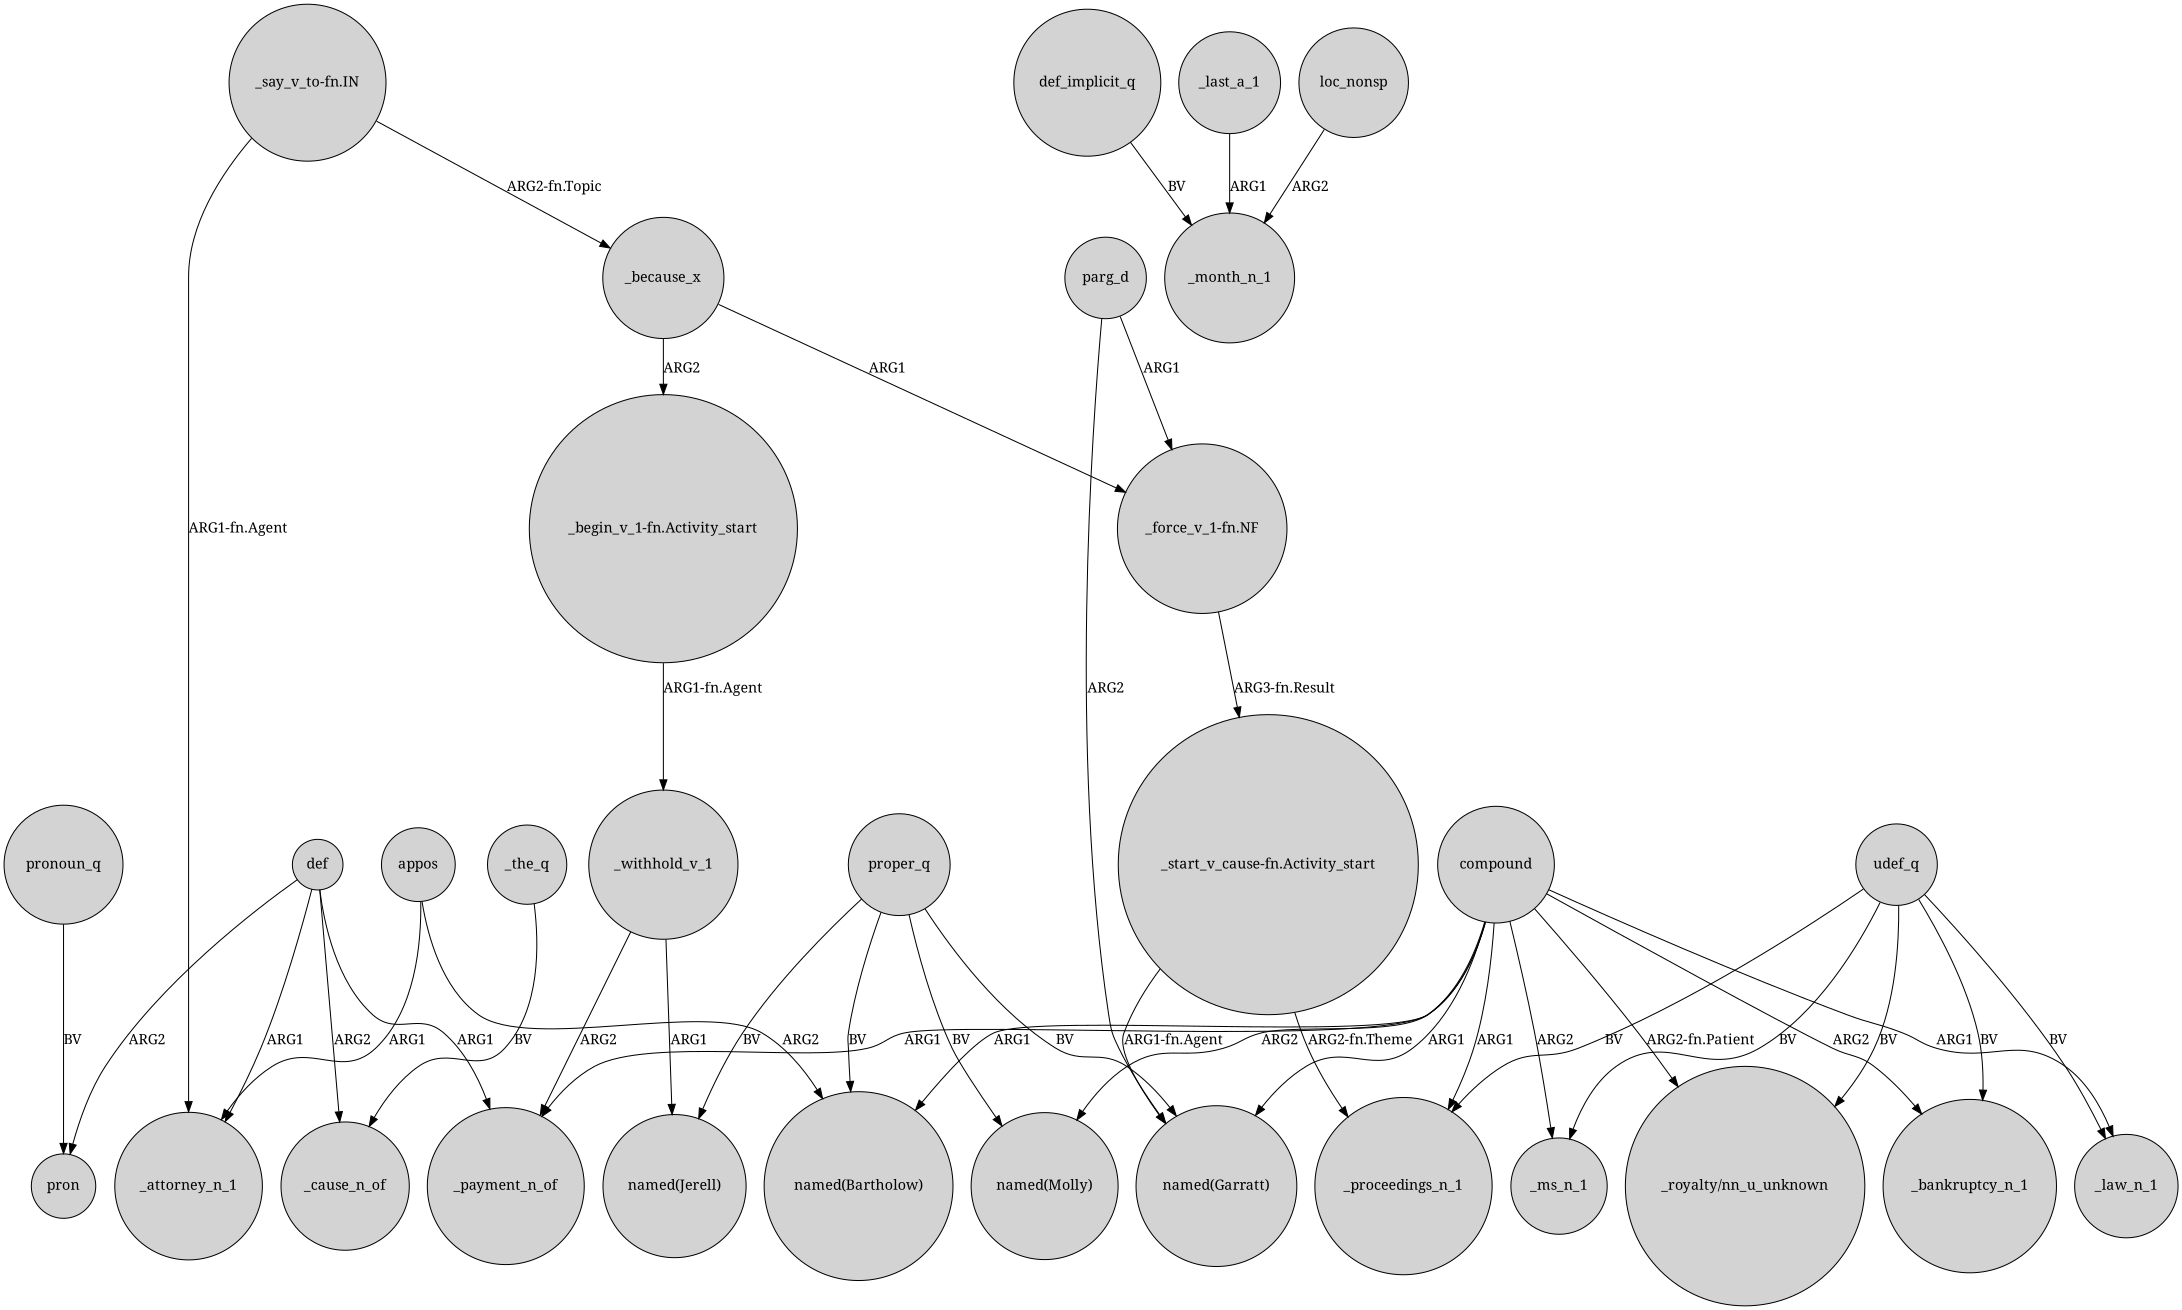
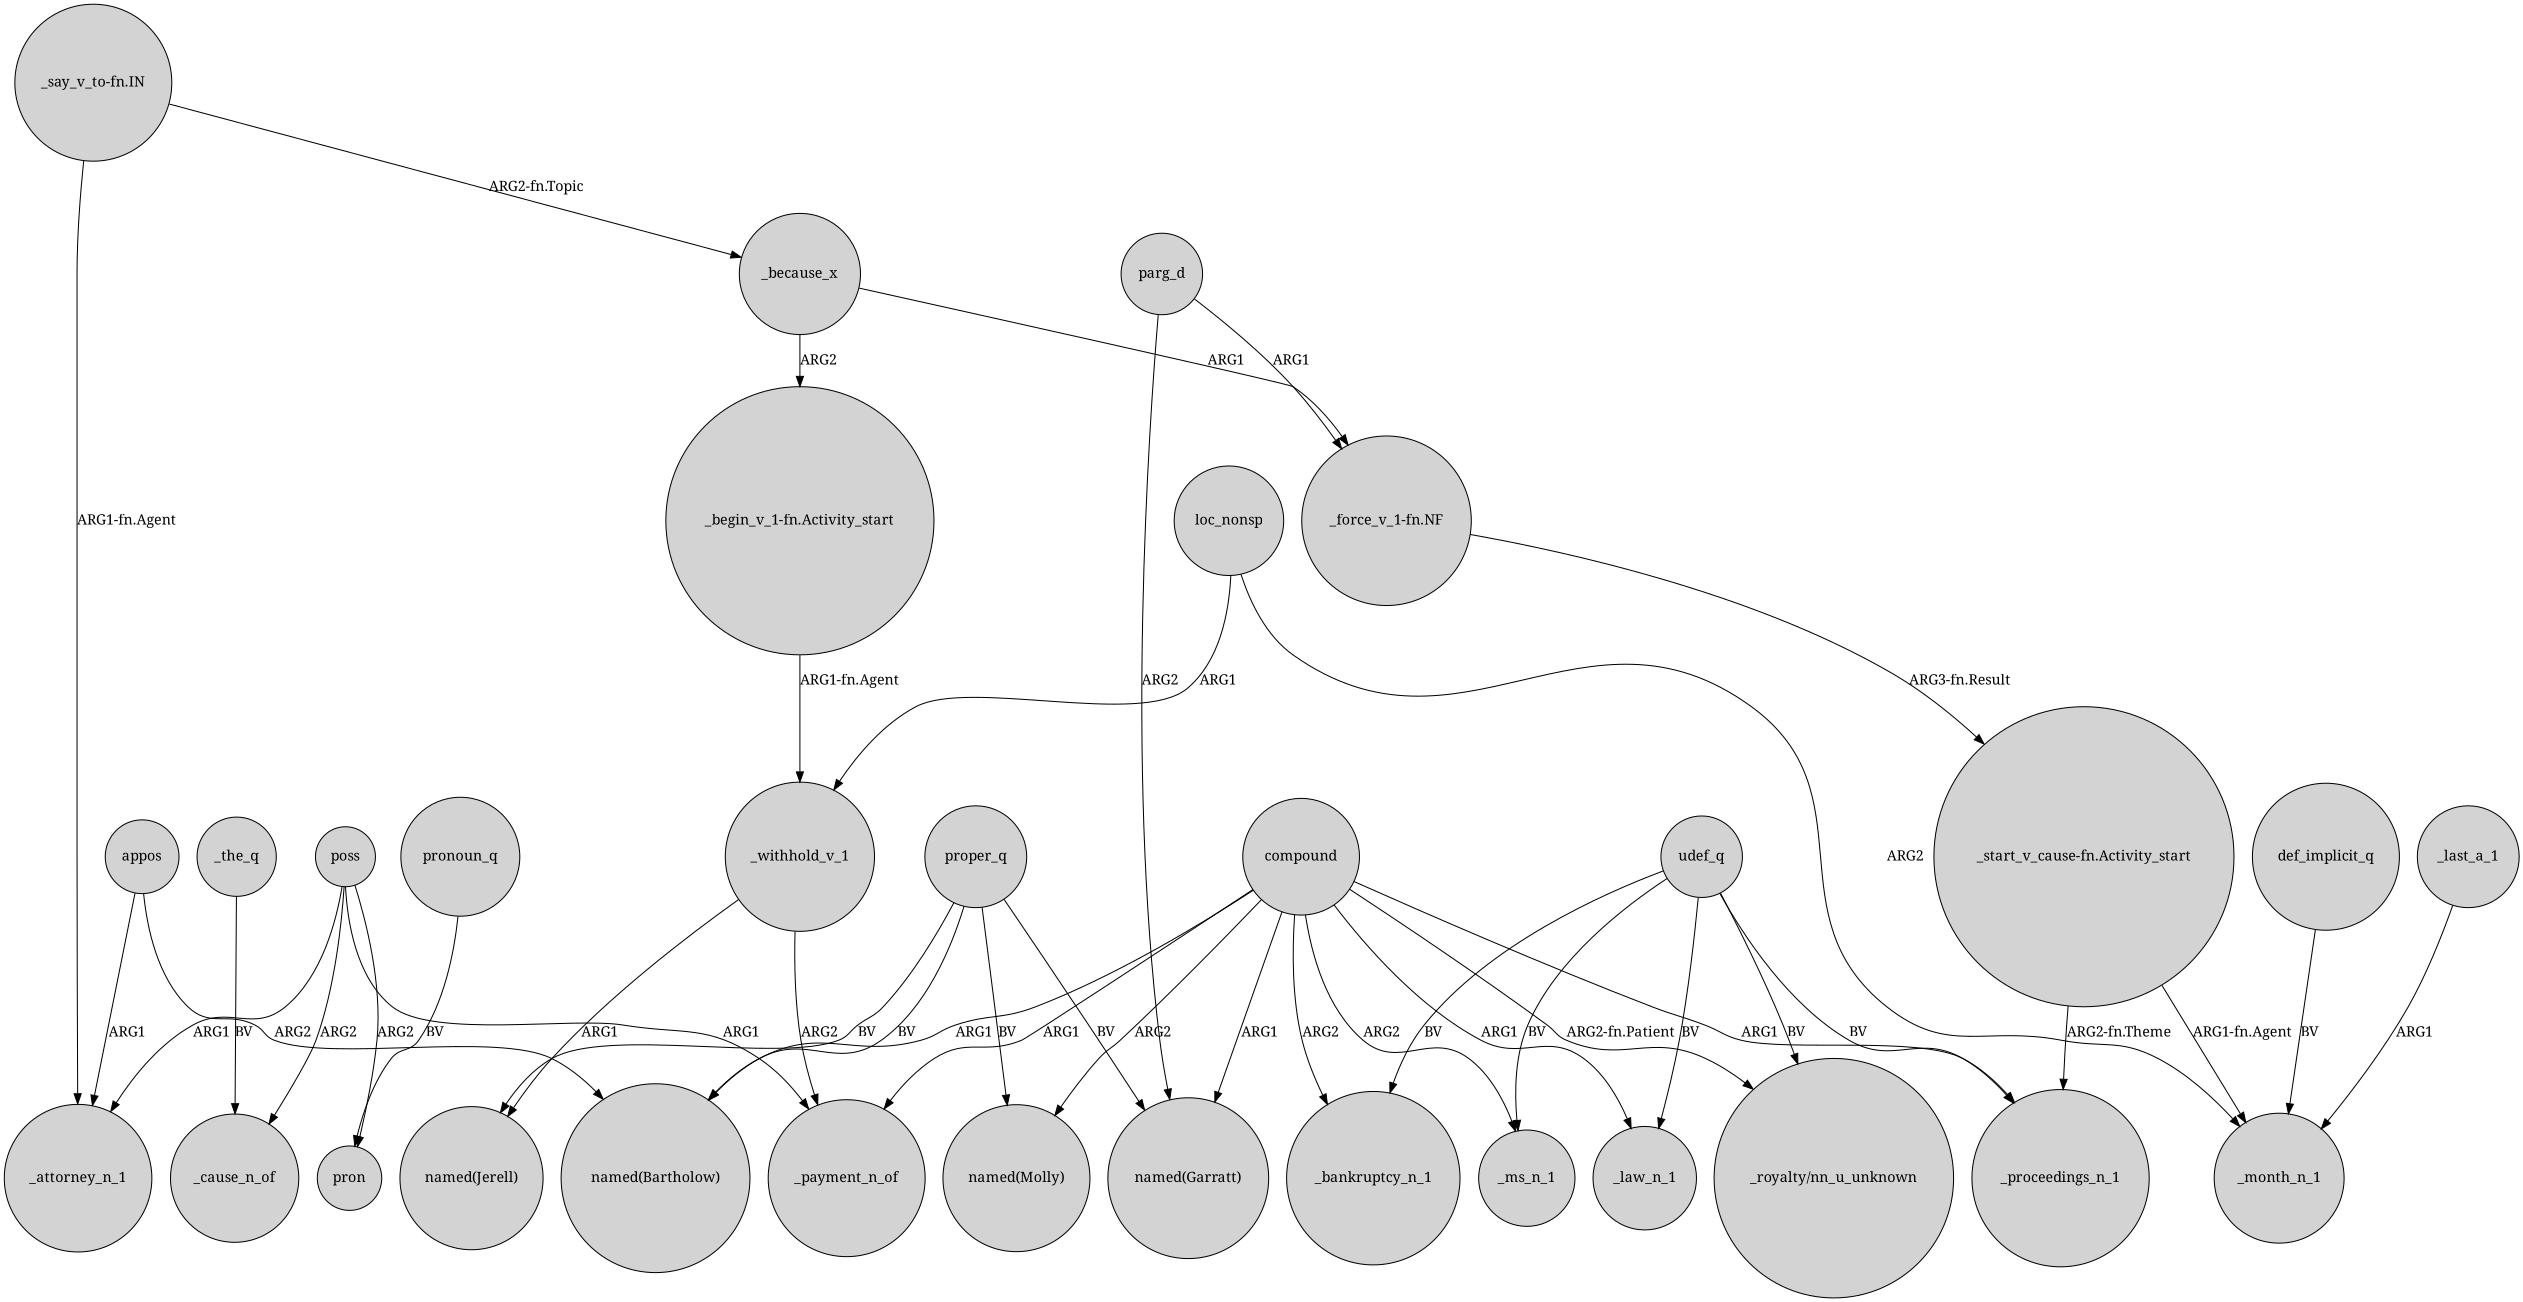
  digraph {
    fontname="Noto Serif"
    node [fontname="Noto Serif" shape=circle style=filled]
    edge [fontname="Noto Serif"]
-   poss [label=def]
+   poss
    _attorney_n_1
    _payment_n_of
    pron
    n5 [label=_cause_n_of]
    def_implicit_q
    _month_n_1
    parg_d
    "named(Garratt)"
    "_force_v_1-fn.NF"
    "_start_v_cause-fn.Activity_start"
    udef_q
    _bankruptcy_n_1
    _law_n_1
    "_royalty/nn_u_unknown"
    _ms_n_1
    _proceedings_n_1
    _withhold_v_1
    "named(Jerell)"
    compound
    "named(Bartholow)"
    "named(Molly)"
    proper_q
    appos
    "_say_v_to-fn.IN"
    _because_x
    "_begin_v_1-fn.Activity_start"
    pronoun_q
    _the_q
    _last_a_1
    loc_nonsp
    poss -> _attorney_n_1 [label=ARG1]
    poss -> _payment_n_of [label=ARG1]
    poss -> pron [label=ARG2]
    poss -> n5 [label=ARG2]
    def_implicit_q -> _month_n_1 [label=BV]
    parg_d -> "named(Garratt)" [label=ARG2]
    parg_d -> "_force_v_1-fn.NF" [label=ARG1]
    "_force_v_1-fn.NF" -> "_start_v_cause-fn.Activity_start" [label="ARG3-fn.Result"]
-   "_start_v_cause-fn.Activity_start" -> "named(Garratt)" [label="ARG1-fn.Agent"]
+   "_start_v_cause-fn.Activity_start" -> _month_n_1 [label="ARG1-fn.Agent"]
    "_start_v_cause-fn.Activity_start" -> _proceedings_n_1 [label="ARG2-fn.Theme"]
    udef_q -> _bankruptcy_n_1 [label=BV]
    udef_q -> _law_n_1 [label=BV]
    udef_q -> "_royalty/nn_u_unknown" [label=BV]
    udef_q -> _ms_n_1 [label=BV]
    udef_q -> _proceedings_n_1 [label=BV]
    _withhold_v_1 -> _payment_n_of [label=ARG2]
    _withhold_v_1 -> "named(Jerell)" [label=ARG1]
    compound -> _payment_n_of [label=ARG1]
    compound -> "named(Garratt)" [label=ARG1]
    compound -> _bankruptcy_n_1 [label=ARG2]
    compound -> _law_n_1 [label=ARG1]
    compound -> "_royalty/nn_u_unknown" [label="ARG2-fn.Patient"]
    compound -> _ms_n_1 [label=ARG2]
    compound -> _proceedings_n_1 [label=ARG1]
    compound -> "named(Bartholow)" [label=ARG1]
    compound -> "named(Molly)" [label=ARG2]
    proper_q -> "named(Garratt)" [label=BV]
    proper_q -> "named(Jerell)" [label=BV]
    proper_q -> "named(Bartholow)" [label=BV]
    proper_q -> "named(Molly)" [label=BV]
    appos -> _attorney_n_1 [label=ARG1]
    appos -> "named(Bartholow)" [label=ARG2]
    "_say_v_to-fn.IN" -> _attorney_n_1 [label="ARG1-fn.Agent"]
    "_say_v_to-fn.IN" -> _because_x [label="ARG2-fn.Topic"]
    _because_x -> "_force_v_1-fn.NF" [label=ARG1]
    _because_x -> "_begin_v_1-fn.Activity_start" [label=ARG2]
    "_begin_v_1-fn.Activity_start" -> _withhold_v_1 [label="ARG1-fn.Agent"]
    pronoun_q -> pron [label=BV]
    _the_q -> n5 [label=BV]
    _last_a_1 -> _month_n_1 [label=ARG1]
    loc_nonsp -> _month_n_1 [label=ARG2]
+   loc_nonsp -> _withhold_v_1 [label=ARG1]
  }
